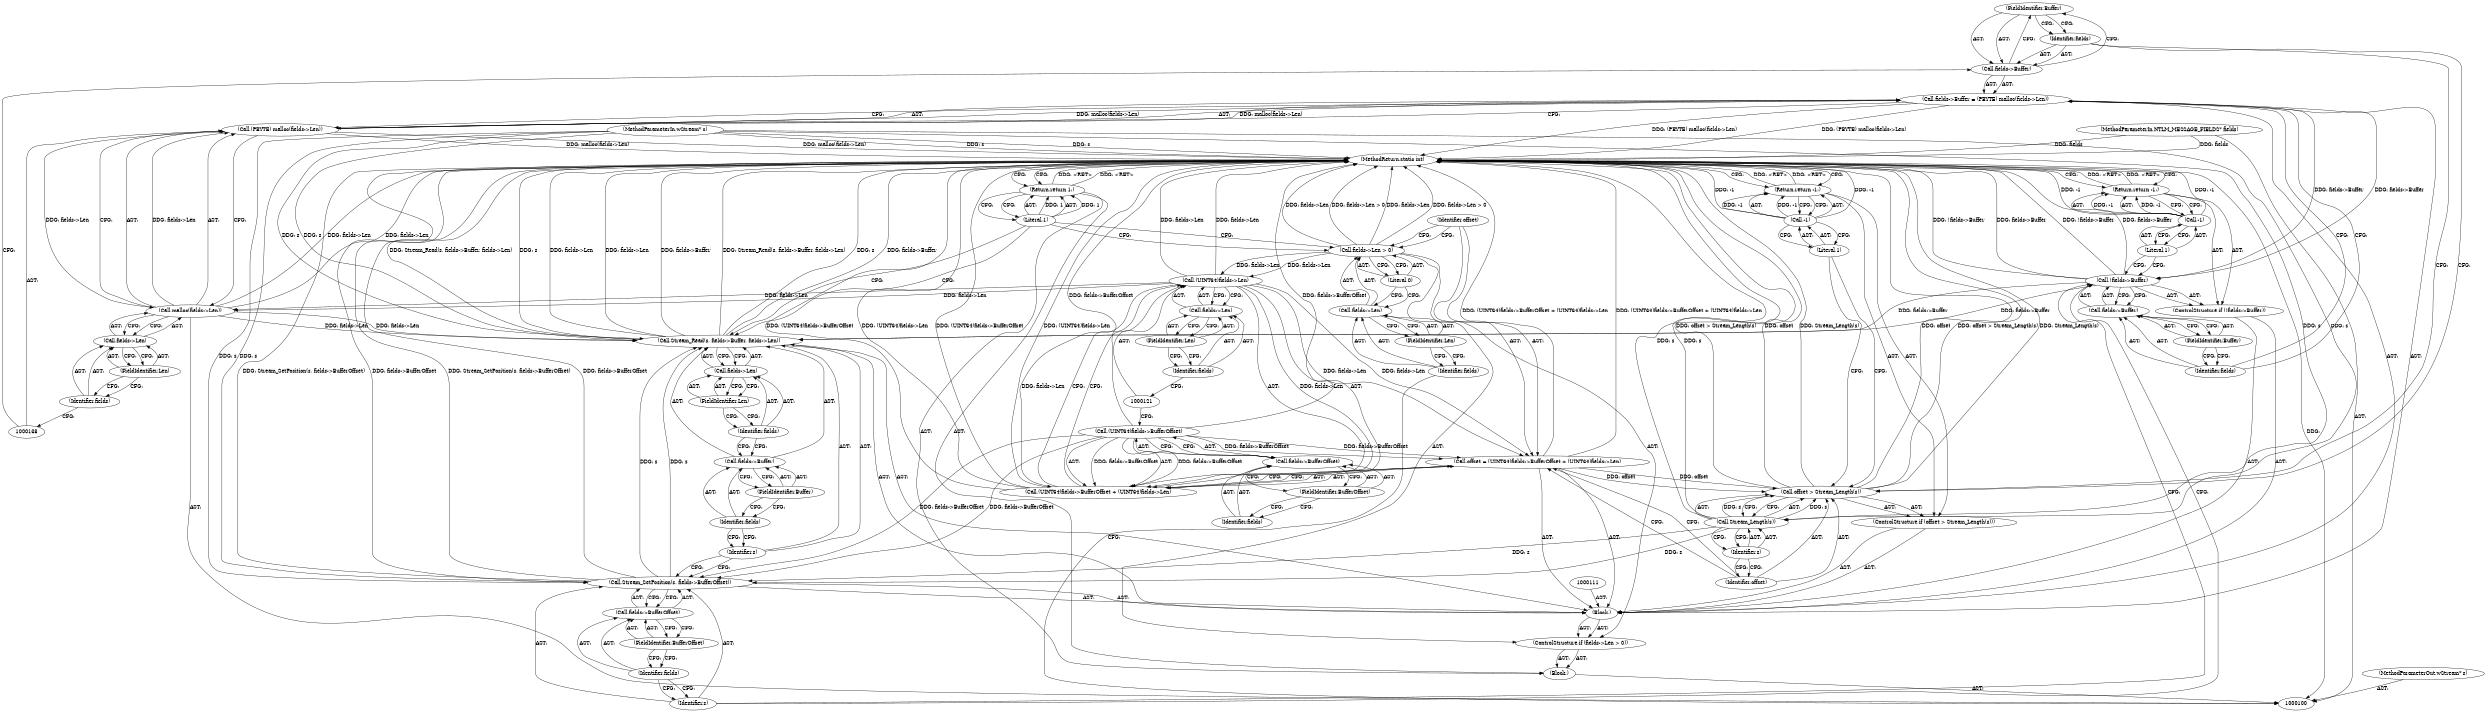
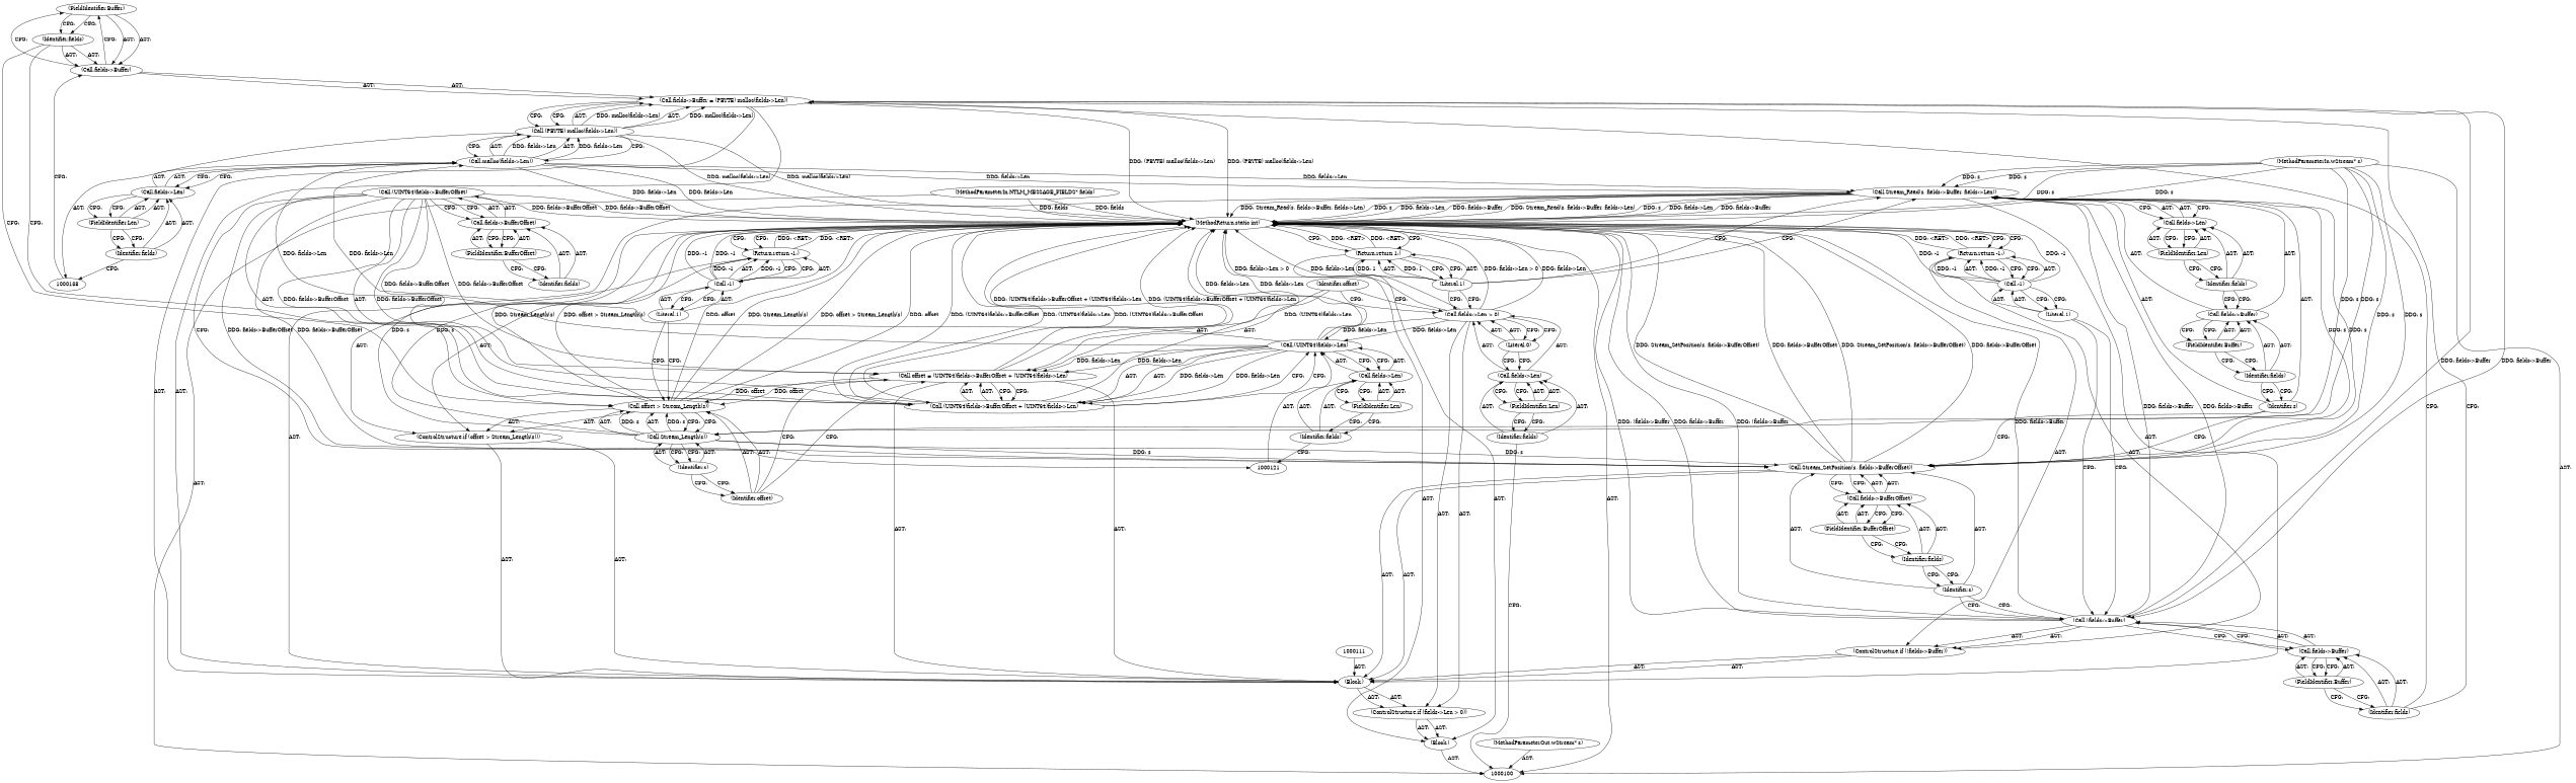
  digraph {
    n1 [label="(FieldIdentifier,Buffer)"]
    n2 [label="(Call,fields->Buffer)"]
    n3 [label="(Identifier,fields)"]
    n4 [label="(Call,fields->Buffer = (PBYTE) malloc(fields->Len))"]
    n5 [label="(Call,offset > Stream_Length(s))"]
    n6 [label="(Call,(PBYTE) malloc(fields->Len))"]
    n7 [label="(Call,malloc(fields->Len))"]
    n8 [label="(MethodReturn,static int)"]
    n9 [label="(Call,fields->Len)"]
    n10 [label="(Call,Stream_Read(s, fields->Buffer, fields->Len))"]
    n11 [label="(Call,!fields->Buffer)"]
    n12 [label="(Block,)"]
    n13 [label="(Return,return -1;)"]
    n14 [label="(Return,return 1;)"]
    n15 [label="(Return,return -1;)"]
    1000100
    n17 [label="(FieldIdentifier,Len)"]
    n18 [label="(Call,fields->Len)"]
    n19 [label="(Call,fields->Buffer)"]
    n20 [label="(ControlStructure,if (!fields->Buffer))"]
    n21 [label="(ControlStructure,if (fields->Len > 0))"]
    n22 [label="(Call,Stream_Length(s))"]
    n23 [label="(ControlStructure,if (offset > Stream_Length(s)))"]
    n24 [label="(Identifier,fields)"]
    1000138
    n26 [label="(FieldIdentifier,Buffer)"]
    n27 [label="(Identifier,fields)"]
    n28 [label="(Call,-1)"]
    n29 [label="(Literal,1)"]
    n30 [label="(Call,Stream_SetPosition(s, fields->BufferOffset))"]
    n31 [label="(Call,fields->BufferOffset)"]
    n32 [label="(FieldIdentifier,BufferOffset)"]
    n33 [label="(Identifier,s)"]
    n34 [label="(Identifier,fields)"]
    n35 [label="(Identifier,s)"]
    n36 [label="(Call,fields->Buffer)"]
    n37 [label="(FieldIdentifier,Buffer)"]
    n38 [label="(Identifier,fields)"]
    n39 [label="(FieldIdentifier,Len)"]
    n40 [label="(Identifier,fields)"]
    n41 [label="(Literal,1)"]
    n42 [label="(Block,)"]
    n43 [label="(Call,-1)"]
    n44 [label="(MethodParameterIn,wStream* s)"]
    n45 [label="(Identifier,s)"]
    n46 [label="(MethodParameterOut,wStream* s)"]
    n47 [label="(MethodParameterIn,NTLM_MESSAGE_FIELDS* fields)"]
    n48 [label="(Call,fields->Len > 0)"]
    n49 [label="(Literal,0)"]
    n50 [label="(Call,(UINT64)fields->Len)"]
    n51 [label="(FieldIdentifier,Len)"]
    n52 [label="(Call,fields->Len)"]
    n53 [label="(Identifier,fields)"]
    n54 [label="(Call,offset = (UINT64)fields->BufferOffset + (UINT64)fields->Len)"]
    n55 [label="(Call,(UINT64)fields->BufferOffset + (UINT64)fields->Len)"]
    n56 [label="(Call,fields->Len)"]
    n57 [label="(Identifier,offset)"]
    n58 [label="(Call,(UINT64)fields->BufferOffset)"]
    n59 [label="(Call,fields->BufferOffset)"]
    n60 [label="(FieldIdentifier,BufferOffset)"]
    n61 [label="(Identifier,fields)"]
    n62 [label="(FieldIdentifier,Len)"]
    n63 [label="(Identifier,fields)"]
    1000121
    n65 [label="(Identifier,offset)"]
    n66 [label="(Literal,1)"]
    1000111
    n1 -> n2 [label="AST: "]
    n1 -> n2 [label="AST: "]
    n1 -> n3 [label="CFG: "]
    n1 -> n3 [label="CFG: "]
    n2 -> n1 [label="CFG: "]
    n2 -> n1 [label="CFG: "]
    n2 -> n4 [label="AST: "]
    n2 -> n4 [label="AST: "]
    n3 -> n2 [label="AST: "]
    n3 -> n2 [label="AST: "]
    n3 -> n5 [label="CFG: "]
    n3 -> n5 [label="CFG: "]
    n4 -> n6 [label="CFG: "]
    n4 -> n6 [label="CFG: "]
    n4 -> n8 [label="DDG: (PBYTE) malloc(fields->Len)"]
    n4 -> n8 [label="DDG: (PBYTE) malloc(fields->Len)"]
    n4 -> n11 [label="DDG: fields->Buffer"]
    n4 -> n11 [label="DDG: fields->Buffer"]
    n4 -> n12 [label="AST: "]
    n4 -> n12 [label="AST: "]
    n5 -> n8 [label="DDG: offset > Stream_Length(s)"]
    n5 -> n8 [label="DDG: offset"]
    n5 -> n8 [label="DDG: Stream_Length(s)"]
    n5 -> n8 [label="DDG: offset > Stream_Length(s)"]
    n5 -> n8 [label="DDG: offset"]
    n5 -> n8 [label="DDG: Stream_Length(s)"]
    n5 -> n22 [label="CFG: "]
    n5 -> n22 [label="CFG: "]
    n5 -> n23 [label="AST: "]
    n5 -> n23 [label="AST: "]
    n6 -> n4 [label="AST: "]
    n6 -> n4 [label="DDG: malloc(fields->Len)"]
    n6 -> n4 [label="AST: "]
    n6 -> n4 [label="DDG: malloc(fields->Len)"]
    n6 -> n7 [label="CFG: "]
    n6 -> n7 [label="CFG: "]
    n6 -> n8 [label="DDG: malloc(fields->Len)"]
    n6 -> n8 [label="DDG: malloc(fields->Len)"]
    n7 -> n6 [label="AST: "]
    n7 -> n6 [label="DDG: fields->Len"]
    n7 -> n6 [label="AST: "]
    n7 -> n6 [label="DDG: fields->Len"]
    n7 -> n8 [label="DDG: fields->Len"]
    n7 -> n8 [label="DDG: fields->Len"]
    n7 -> n9 [label="CFG: "]
    n7 -> n9 [label="CFG: "]
    n7 -> n10 [label="DDG: fields->Len"]
    n7 -> n10 [label="DDG: fields->Len"]
    n8 -> n13 [label="CFG: "]
    n8 -> n13 [label="CFG: "]
    n8 -> n14 [label="CFG: "]
    n8 -> n14 [label="CFG: "]
    n8 -> n15 [label="CFG: "]
    n8 -> n15 [label="CFG: "]
-   n8 -> 1000100 [label="DDG: "]
+   n8 -> 1000100 [label="AST: "]
    n9 -> n7 [label="AST: "]
    n9 -> n7 [label="AST: "]
    n9 -> n17 [label="CFG: "]
    n9 -> n17 [label="CFG: "]
    n10 -> n8 [label="DDG: s"]
    n10 -> n8 [label="DDG: fields->Len"]
    n10 -> n8 [label="DDG: fields->Buffer"]
    n10 -> n8 [label="DDG: Stream_Read(s, fields->Buffer, fields->Len)"]
    n10 -> n8 [label="DDG: s"]
    n10 -> n8 [label="DDG: fields->Len"]
    n10 -> n8 [label="DDG: fields->Buffer"]
    n10 -> n8 [label="DDG: Stream_Read(s, fields->Buffer, fields->Len)"]
    n10 -> n12 [label="AST: "]
    n10 -> n12 [label="AST: "]
    n10 -> n18 [label="CFG: "]
    n10 -> n18 [label="CFG: "]
    n11 -> n8 [label="DDG: !fields->Buffer"]
    n11 -> n8 [label="DDG: fields->Buffer"]
    n11 -> n8 [label="DDG: !fields->Buffer"]
    n11 -> n8 [label="DDG: fields->Buffer"]
    n11 -> n10 [label="DDG: fields->Buffer"]
    n11 -> n10 [label="DDG: fields->Buffer"]
    n11 -> n19 [label="CFG: "]
    n11 -> n19 [label="CFG: "]
    n11 -> n20 [label="AST: "]
    n11 -> n20 [label="AST: "]
    n12 -> n21 [label="AST: "]
    n12 -> n21 [label="AST: "]
    n13 -> n8 [label="DDG: <RET>"]
    n13 -> n8 [label="DDG: <RET>"]
    n13 -> n20 [label="AST: "]
    n13 -> n20 [label="AST: "]
    n13 -> n28 [label="CFG: "]
    n13 -> n28 [label="CFG: "]
    n14 -> n8 [label="DDG: <RET>"]
    n14 -> n8 [label="DDG: <RET>"]
    n14 -> n41 [label="CFG: "]
    n14 -> n41 [label="CFG: "]
    n14 -> n42 [label="AST: "]
    n14 -> n42 [label="AST: "]
    n15 -> n8 [label="DDG: <RET>"]
    n15 -> n8 [label="DDG: <RET>"]
    n15 -> n23 [label="AST: "]
    n15 -> n23 [label="AST: "]
    n15 -> n43 [label="CFG: "]
    n15 -> n43 [label="CFG: "]
    n17 -> n9 [label="AST: "]
    n17 -> n9 [label="AST: "]
    n17 -> n24 [label="CFG: "]
    n17 -> n24 [label="CFG: "]
    n18 -> n10 [label="AST: "]
    n18 -> n10 [label="AST: "]
    n18 -> n39 [label="CFG: "]
    n18 -> n39 [label="CFG: "]
    n19 -> n11 [label="AST: "]
    n19 -> n11 [label="AST: "]
    n19 -> n26 [label="CFG: "]
    n19 -> n26 [label="CFG: "]
    n20 -> n12 [label="AST: "]
    n20 -> n12 [label="AST: "]
    n21 -> n42 [label="AST: "]
    n21 -> n42 [label="AST: "]
    n22 -> n5 [label="AST: "]
    n22 -> n5 [label="DDG: s"]
    n22 -> n5 [label="AST: "]
    n22 -> n5 [label="DDG: s"]
    n22 -> n8 [label="DDG: s"]
    n22 -> n8 [label="DDG: s"]
    n22 -> n30 [label="DDG: s"]
    n22 -> n30 [label="DDG: s"]
    n22 -> n45 [label="CFG: "]
    n22 -> n45 [label="CFG: "]
    n23 -> n12 [label="AST: "]
    n23 -> n12 [label="AST: "]
    n24 -> n9 [label="AST: "]
    n24 -> n9 [label="AST: "]
    n24 -> 1000138 [label="CFG: "]
    1000138 -> n2 [label="CFG: "]
-   1000138 -> n6 [label="AST: "]
+   n6 -> 1000138 [label="AST: "]
    n26 -> n19 [label="AST: "]
    n26 -> n19 [label="AST: "]
    n26 -> n27 [label="CFG: "]
    n26 -> n27 [label="CFG: "]
    n27 -> n4 [label="CFG: "]
    n27 -> n4 [label="CFG: "]
    n27 -> n19 [label="AST: "]
    n27 -> n19 [label="AST: "]
    n28 -> n8 [label="DDG: -1"]
    n28 -> n8 [label="DDG: -1"]
    n28 -> n13 [label="AST: "]
    n28 -> n13 [label="DDG: -1"]
    n28 -> n13 [label="AST: "]
    n28 -> n13 [label="DDG: -1"]
    n28 -> n29 [label="CFG: "]
    n28 -> n29 [label="CFG: "]
    n29 -> n11 [label="CFG: "]
    n29 -> n11 [label="CFG: "]
    n29 -> n28 [label="AST: "]
    n29 -> n28 [label="AST: "]
    n30 -> n8 [label="DDG: Stream_SetPosition(s, fields->BufferOffset)"]
    n30 -> n8 [label="DDG: fields->BufferOffset"]
    n30 -> n8 [label="DDG: Stream_SetPosition(s, fields->BufferOffset)"]
    n30 -> n8 [label="DDG: fields->BufferOffset"]
    n30 -> n10 [label="DDG: s"]
    n30 -> n10 [label="DDG: s"]
    n30 -> n12 [label="AST: "]
    n30 -> n12 [label="AST: "]
    n30 -> n31 [label="CFG: "]
    n30 -> n31 [label="CFG: "]
    n31 -> n30 [label="AST: "]
    n31 -> n30 [label="AST: "]
    n31 -> n32 [label="CFG: "]
    n31 -> n32 [label="CFG: "]
    n32 -> n31 [label="AST: "]
    n32 -> n31 [label="AST: "]
    n32 -> n34 [label="CFG: "]
    n32 -> n34 [label="CFG: "]
    n33 -> n11 [label="CFG: "]
    n33 -> n11 [label="CFG: "]
    n33 -> n30 [label="AST: "]
    n33 -> n30 [label="AST: "]
    n34 -> n31 [label="AST: "]
    n34 -> n31 [label="AST: "]
    n34 -> n33 [label="CFG: "]
    n34 -> n33 [label="CFG: "]
    n35 -> n10 [label="AST: "]
    n35 -> n10 [label="AST: "]
    n35 -> n30 [label="CFG: "]
    n35 -> n30 [label="CFG: "]
    n36 -> n10 [label="AST: "]
    n36 -> n10 [label="AST: "]
    n36 -> n37 [label="CFG: "]
    n36 -> n37 [label="CFG: "]
    n37 -> n36 [label="AST: "]
    n37 -> n36 [label="AST: "]
    n37 -> n38 [label="CFG: "]
    n37 -> n38 [label="CFG: "]
    n38 -> n35 [label="CFG: "]
    n38 -> n35 [label="CFG: "]
    n38 -> n36 [label="AST: "]
    n38 -> n36 [label="AST: "]
    n39 -> n18 [label="AST: "]
    n39 -> n18 [label="AST: "]
    n39 -> n40 [label="CFG: "]
    n39 -> n40 [label="CFG: "]
    n40 -> n18 [label="AST: "]
    n40 -> n18 [label="AST: "]
    n40 -> n36 [label="CFG: "]
    n40 -> n36 [label="CFG: "]
    n41 -> n10 [label="CFG: "]
    n41 -> n10 [label="CFG: "]
    n41 -> n14 [label="AST: "]
    n41 -> n14 [label="DDG: 1"]
    n41 -> n14 [label="AST: "]
    n41 -> n14 [label="DDG: 1"]
    n41 -> n48 [label="CFG: "]
    n41 -> n48 [label="CFG: "]
    n42 -> 1000100 [label="AST: "]
    n43 -> n8 [label="DDG: -1"]
    n43 -> n8 [label="DDG: -1"]
    n43 -> n15 [label="AST: "]
    n43 -> n15 [label="DDG: -1"]
    n43 -> n15 [label="AST: "]
    n43 -> n15 [label="DDG: -1"]
    n43 -> n66 [label="CFG: "]
    n43 -> n66 [label="CFG: "]
    n44 -> n8 [label="DDG: s"]
    n44 -> n8 [label="DDG: s"]
    n44 -> n10 [label="DDG: s"]
    n44 -> n10 [label="DDG: s"]
-   n7 -> 1000100 [label="AST: "]
+   n44 -> 1000100 [label="AST: "]
    n44 -> n22 [label="DDG: s"]
    n44 -> n22 [label="DDG: s"]
    n44 -> n30 [label="DDG: s"]
    n44 -> n30 [label="DDG: s"]
    n45 -> n22 [label="AST: "]
    n45 -> n22 [label="AST: "]
    n45 -> n65 [label="CFG: "]
    n45 -> n65 [label="CFG: "]
    n46 -> 1000100 [label="AST: "]
    n47 -> n8 [label="DDG: fields"]
    n47 -> n8 [label="DDG: fields"]
    n47 -> 1000100 [label="AST: "]
    n48 -> n8 [label="DDG: fields->Len > 0"]
    n48 -> n8 [label="DDG: fields->Len"]
    n48 -> n8 [label="DDG: fields->Len > 0"]
    n48 -> n8 [label="DDG: fields->Len"]
    n48 -> n21 [label="AST: "]
    n48 -> n21 [label="AST: "]
    n48 -> n49 [label="CFG: "]
    n48 -> n49 [label="CFG: "]
    n48 -> n50 [label="DDG: fields->Len"]
    n48 -> n50 [label="DDG: fields->Len"]
    n49 -> n48 [label="AST: "]
    n49 -> n48 [label="AST: "]
    n49 -> n52 [label="CFG: "]
    n49 -> n52 [label="CFG: "]
    n50 -> n7 [label="DDG: fields->Len"]
    n50 -> n7 [label="DDG: fields->Len"]
    n50 -> n8 [label="DDG: fields->Len"]
    n50 -> n8 [label="DDG: fields->Len"]
    n50 -> n54 [label="DDG: fields->Len"]
    n50 -> n54 [label="DDG: fields->Len"]
    n50 -> n55 [label="AST: "]
    n50 -> n55 [label="DDG: fields->Len"]
    n50 -> n55 [label="AST: "]
    n50 -> n55 [label="DDG: fields->Len"]
    n50 -> n56 [label="CFG: "]
    n50 -> n56 [label="CFG: "]
    n51 -> n52 [label="AST: "]
    n51 -> n52 [label="AST: "]
    n51 -> n53 [label="CFG: "]
    n51 -> n53 [label="CFG: "]
    n52 -> n48 [label="AST: "]
    n52 -> n48 [label="AST: "]
    n52 -> n51 [label="CFG: "]
    n52 -> n51 [label="CFG: "]
    n53 -> 1000100 [label="CFG: "]
    n53 -> n52 [label="AST: "]
    n53 -> n52 [label="AST: "]
    n54 -> n5 [label="DDG: offset"]
    n54 -> n5 [label="DDG: offset"]
    n54 -> n8 [label="DDG: (UINT64)fields->BufferOffset + (UINT64)fields->Len"]
    n54 -> n8 [label="DDG: (UINT64)fields->BufferOffset + (UINT64)fields->Len"]
    n54 -> n12 [label="AST: "]
    n54 -> n12 [label="AST: "]
    n54 -> n55 [label="CFG: "]
    n54 -> n55 [label="CFG: "]
    n55 -> n8 [label="DDG: (UINT64)fields->BufferOffset"]
    n55 -> n8 [label="DDG: (UINT64)fields->Len"]
    n55 -> n8 [label="DDG: (UINT64)fields->BufferOffset"]
    n55 -> n8 [label="DDG: (UINT64)fields->Len"]
    n55 -> n50 [label="CFG: "]
    n55 -> n50 [label="CFG: "]
    n55 -> n54 [label="AST: "]
    n55 -> n54 [label="AST: "]
    n56 -> n50 [label="AST: "]
    n56 -> n50 [label="AST: "]
    n56 -> n62 [label="CFG: "]
    n56 -> n62 [label="CFG: "]
    n57 -> n48 [label="CFG: "]
    n57 -> n48 [label="CFG: "]
    n57 -> n54 [label="AST: "]
    n57 -> n54 [label="AST: "]
    n58 -> n8 [label="DDG: fields->BufferOffset"]
    n58 -> n8 [label="DDG: fields->BufferOffset"]
    n58 -> n30 [label="DDG: fields->BufferOffset"]
    n58 -> n30 [label="DDG: fields->BufferOffset"]
    n58 -> n54 [label="DDG: fields->BufferOffset"]
    n58 -> n54 [label="DDG: fields->BufferOffset"]
    n58 -> n55 [label="AST: "]
    n58 -> n55 [label="DDG: fields->BufferOffset"]
    n58 -> n55 [label="AST: "]
    n58 -> n55 [label="DDG: fields->BufferOffset"]
    n58 -> n59 [label="CFG: "]
    n58 -> n59 [label="CFG: "]
    n59 -> n58 [label="AST: "]
    n59 -> n58 [label="AST: "]
    n59 -> n60 [label="CFG: "]
    n59 -> n60 [label="CFG: "]
    n60 -> n59 [label="AST: "]
    n60 -> n59 [label="AST: "]
    n60 -> n61 [label="CFG: "]
    n60 -> n61 [label="CFG: "]
    n61 -> n59 [label="AST: "]
    n61 -> n59 [label="AST: "]
    n62 -> n56 [label="AST: "]
    n62 -> n56 [label="AST: "]
    n62 -> n63 [label="CFG: "]
    n62 -> n63 [label="CFG: "]
    n63 -> n56 [label="AST: "]
    n63 -> n56 [label="AST: "]
    n63 -> 1000121 [label="CFG: "]
    1000121 -> n50 [label="AST: "]
-   1000121 -> n58 [label="CFG: "]
+   n58 -> 1000121 [label="CFG: "]
    n65 -> n5 [label="AST: "]
    n65 -> n5 [label="AST: "]
    n65 -> n54 [label="CFG: "]
    n65 -> n54 [label="CFG: "]
    n66 -> n5 [label="CFG: "]
    n66 -> n5 [label="CFG: "]
    n66 -> n43 [label="AST: "]
    n66 -> n43 [label="AST: "]
    1000111 -> n12 [label="AST: "]
  }
